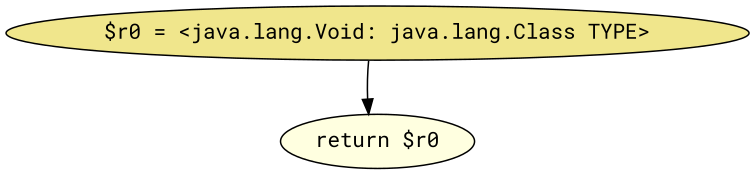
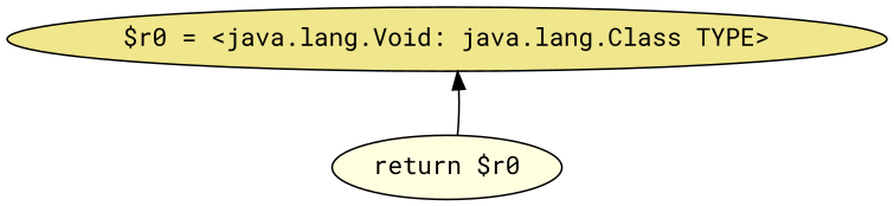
  digraph {
    fontname="Roboto Mono"
    node [style=filled fontname="Roboto Mono"]
    "$r0 = <java.lang.Void: java.lang.Class TYPE>" [fillcolor=khaki]
    "return $r0" [fillcolor=lightyellow]
-   "$r0 = <java.lang.Void: java.lang.Class TYPE>" -> "return $r0" [style=solid fontname="Roboto Mono"]
+   "return $r0" -> "$r0 = <java.lang.Void: java.lang.Class TYPE>" [style=solid fontname="Roboto Mono"]
  }
